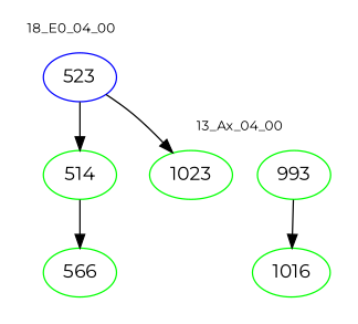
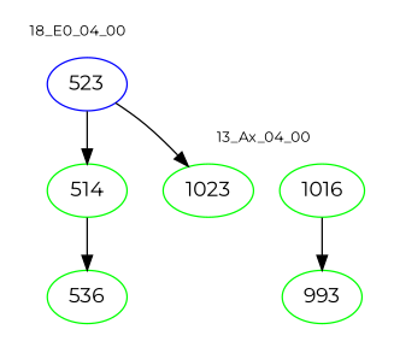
  digraph {
    fontname=Montserrat
    node [color=green fontname=Montserrat]
    edge [color=black fontname=Montserrat]
    n1 [label=1016]
    n2 [label=993]
    n3 [label=1023]
    n4 [color=blue label=523]
    n5 [label=514]
-   n6 [label=566]
+   n6 [label=536]
    subgraph cluster_1 {
      color=white
      fontsize=10
      label="13_Ax_04_00"
      n1
      n2
      n3
    }
    subgraph cluster_2 {
      color=white
      fontsize=10
      label="18_E0_04_00"
      n4
      n5
      n6
    }
-   n2 -> n1
+   n1 -> n2
    n4 -> n3
    n4 -> n5
    n5 -> n6
  }
